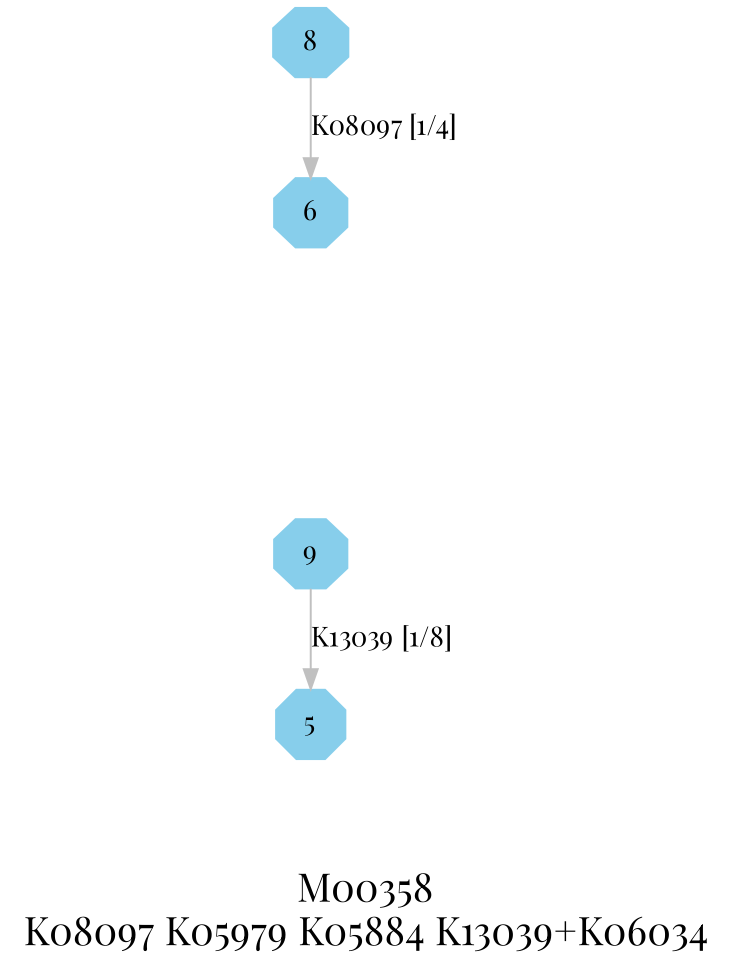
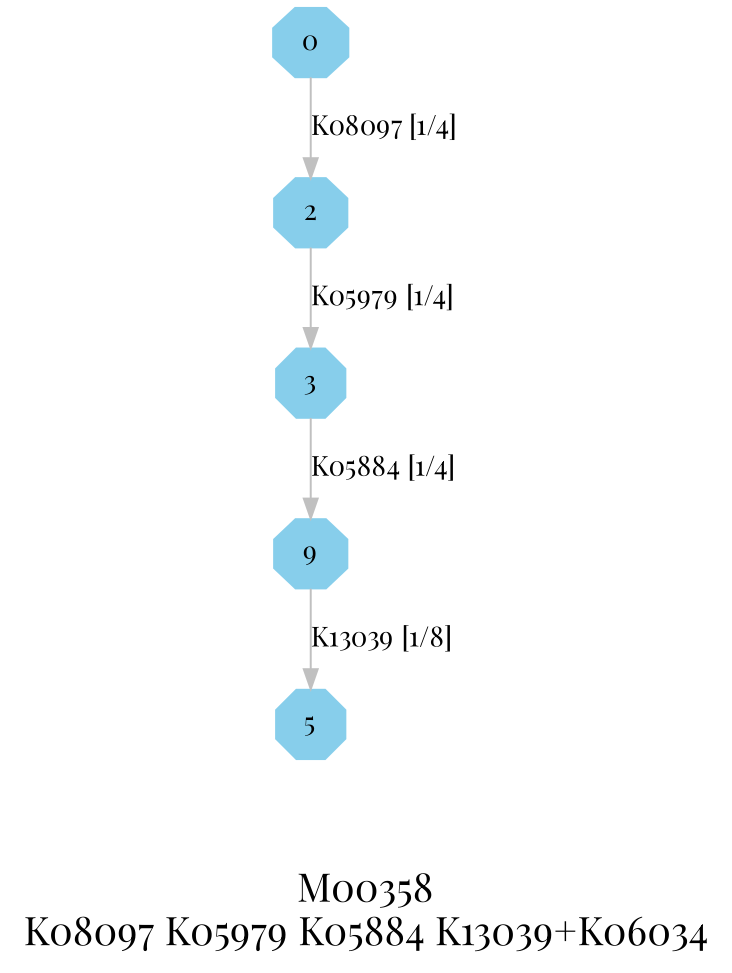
  digraph {
    fontname="Playfair Display"
    fontsize=20
    label="M00358\nK08097 K05979 K05884 K13039+K06034"
    node [color=skyblue fontname="Playfair Display" shape=octagon style=filled]
    edge [color=grey fontname="Playfair Display"]
-   0 [height=.3 width=.3 label=8]
-   2 [height=.3 width=.3 label=6]
+   0 [height=.3 width=.3]
+   2 [height=.3 width=.3]
+   3 [height=.3 width=.3]
    n4 [height=.3 label=9 width=.3]
    5 [height=.3 width=.3]
    subgraph sub_1 {
      0
      2
+     3
      n4
      5
    }
    0 -> 2 [label="K08097 [1/4]"]
+   2 -> 3 [label="K05979 [1/4]"]
+   3 -> n4 [label="K05884 [1/4]"]
    n4 -> 5 [label="K13039 [1/8]"]
  }
